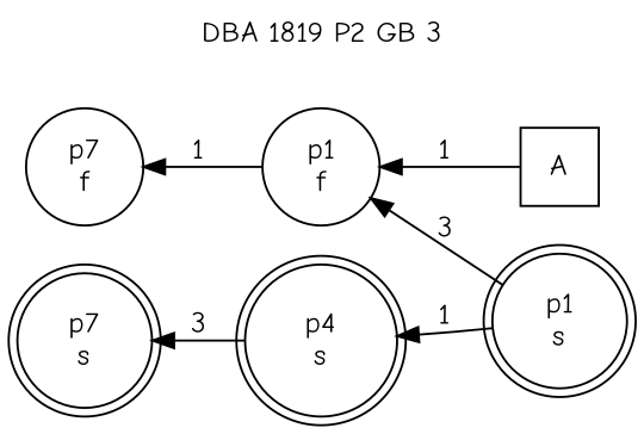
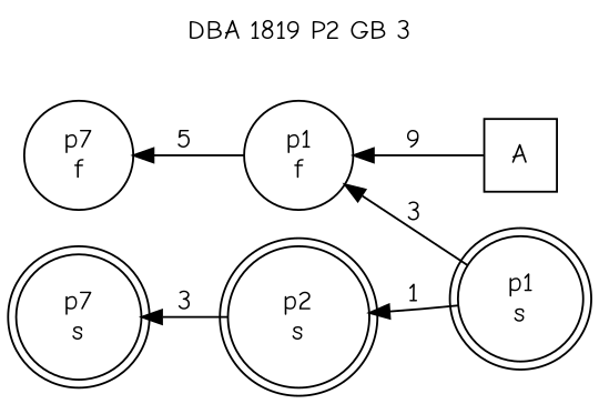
  digraph {
    fontname="Comic Neue"
    label=" DBA 1819 P2 GB 3 "
    labelloc=tl
    rankdir=RL
    node [fontname="Comic Neue" shape=doublecircle]
    edge [fontname="Comic Neue"]
    n1 [label=A shape=square]
    n2 [label="p1\nf" shape=circle]
    n3 [label="p7\nf" shape=circle]
    n4 [label="p1\ns"]
-   n5 [label="p4\ns"]
+   n5 [label="p2\ns"]
    n6 [label="p7\ns"]
-   n1 -> n2 [label=1]
-   n2 -> n3 [label=1]
+   n1 -> n2 [label=9]
+   n2 -> n3 [label=5]
    n4 -> n2 [label=3]
    n4 -> n5 [label=1]
    n5 -> n6 [label=3]
  }
